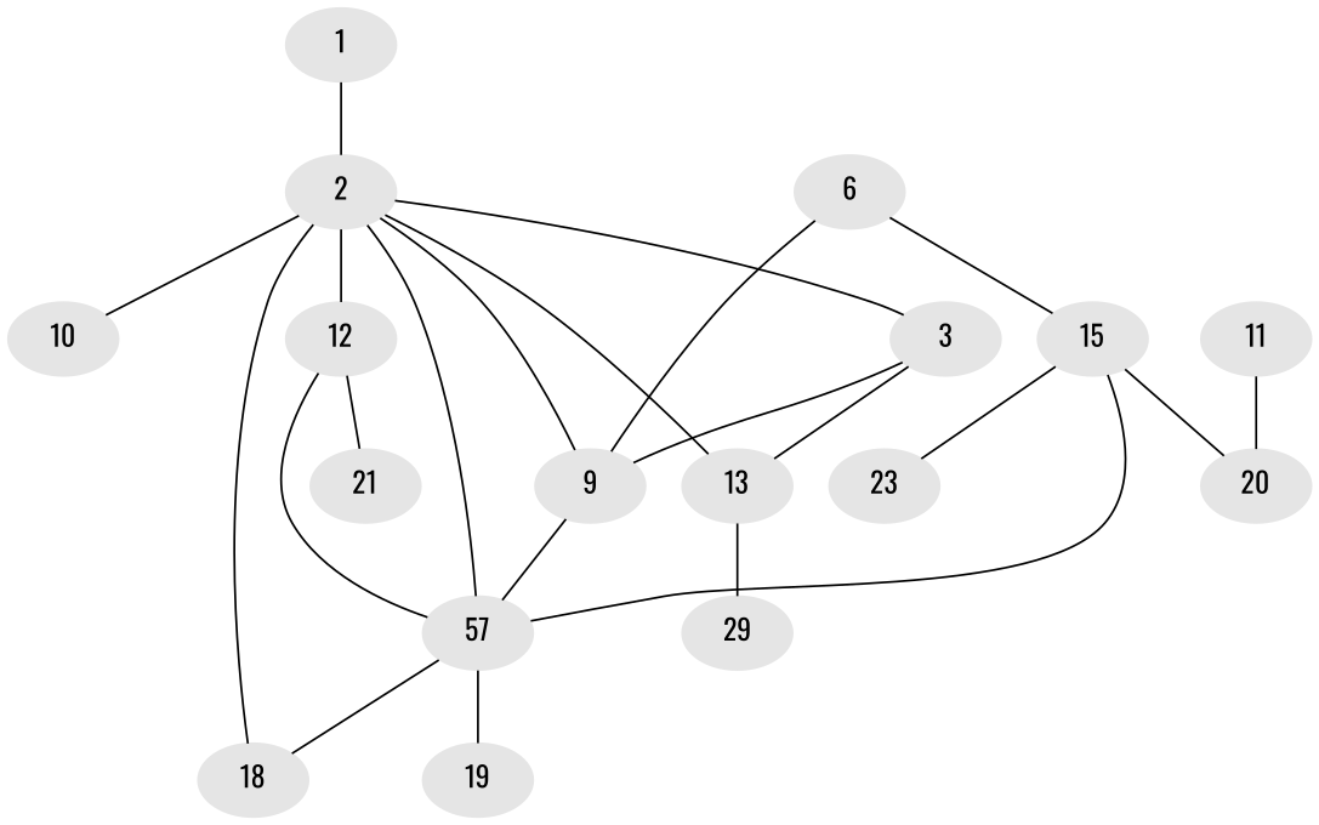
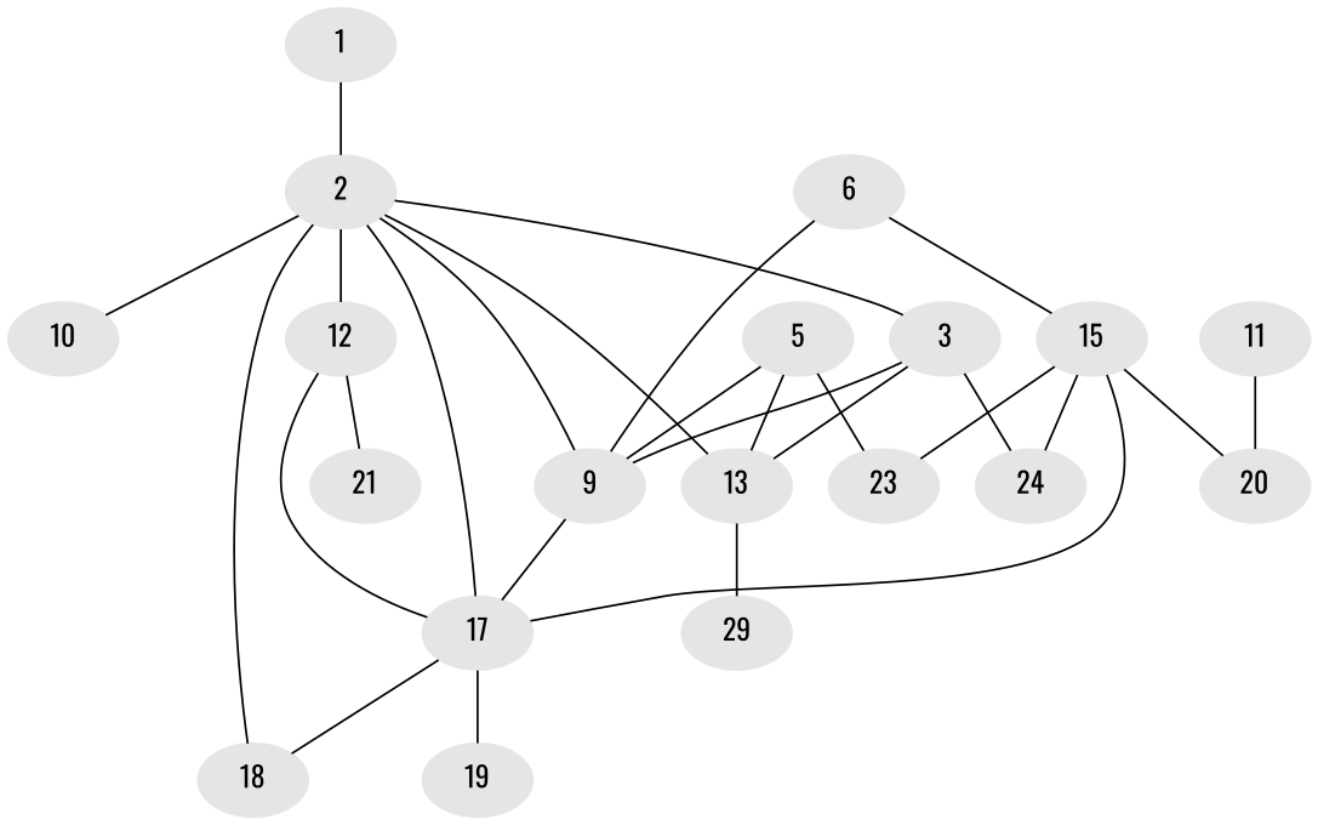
  graph {
    fontname=Oswald
    node [color=gray90 fontname=Oswald style=filled]
    edge [fontname=Oswald weight=1.0]
    1
    2
    3
    9
    10
    12
    13
-   17 [label=57]
+   17
    18
    6
    15
+   24
    21
    n14 [label=29]
    19
+   5
    23
    20
    11
    1 -- 2
    2 -- 3
    2 -- 9
    2 -- 10 [weight=2.0]
    2 -- 12 [weight=2.0]
    2 -- 13
    2 -- 17
    2 -- 18
    3 -- 9
    3 -- 13 [weight=2.0]
+   3 -- 24 [weight=2.0]
    9 -- 17
    12 -- 17
    12 -- 21
    13 -- n14
    17 -- 18
    17 -- 19
    6 -- 9
    6 -- 15
    15 -- 17
+   15 -- 24
    15 -- 23 [weight=2.0]
    15 -- 20
+   5 -- 9
+   5 -- 13
+   5 -- 23 [weight=2.0]
    11 -- 20
  }
